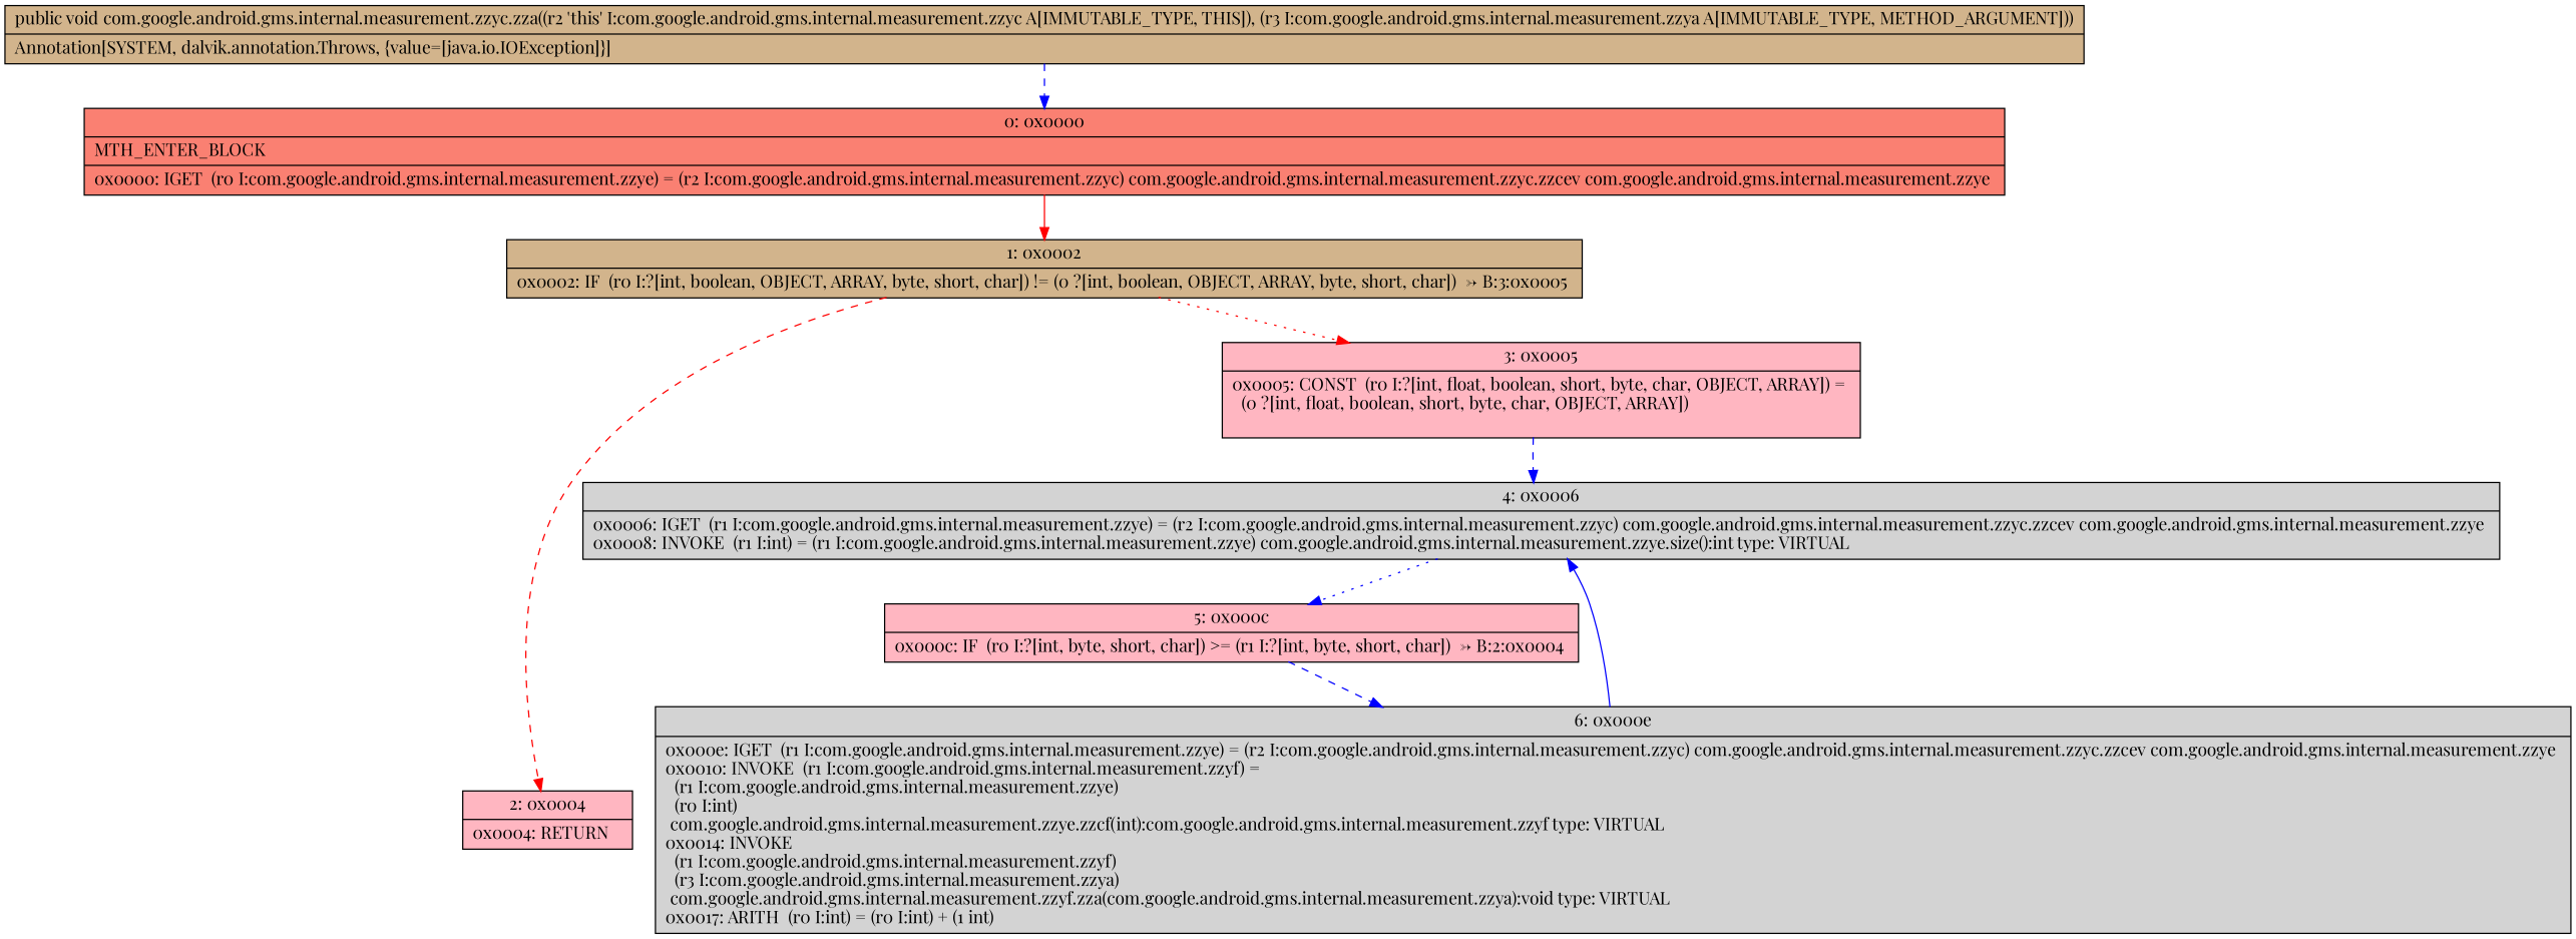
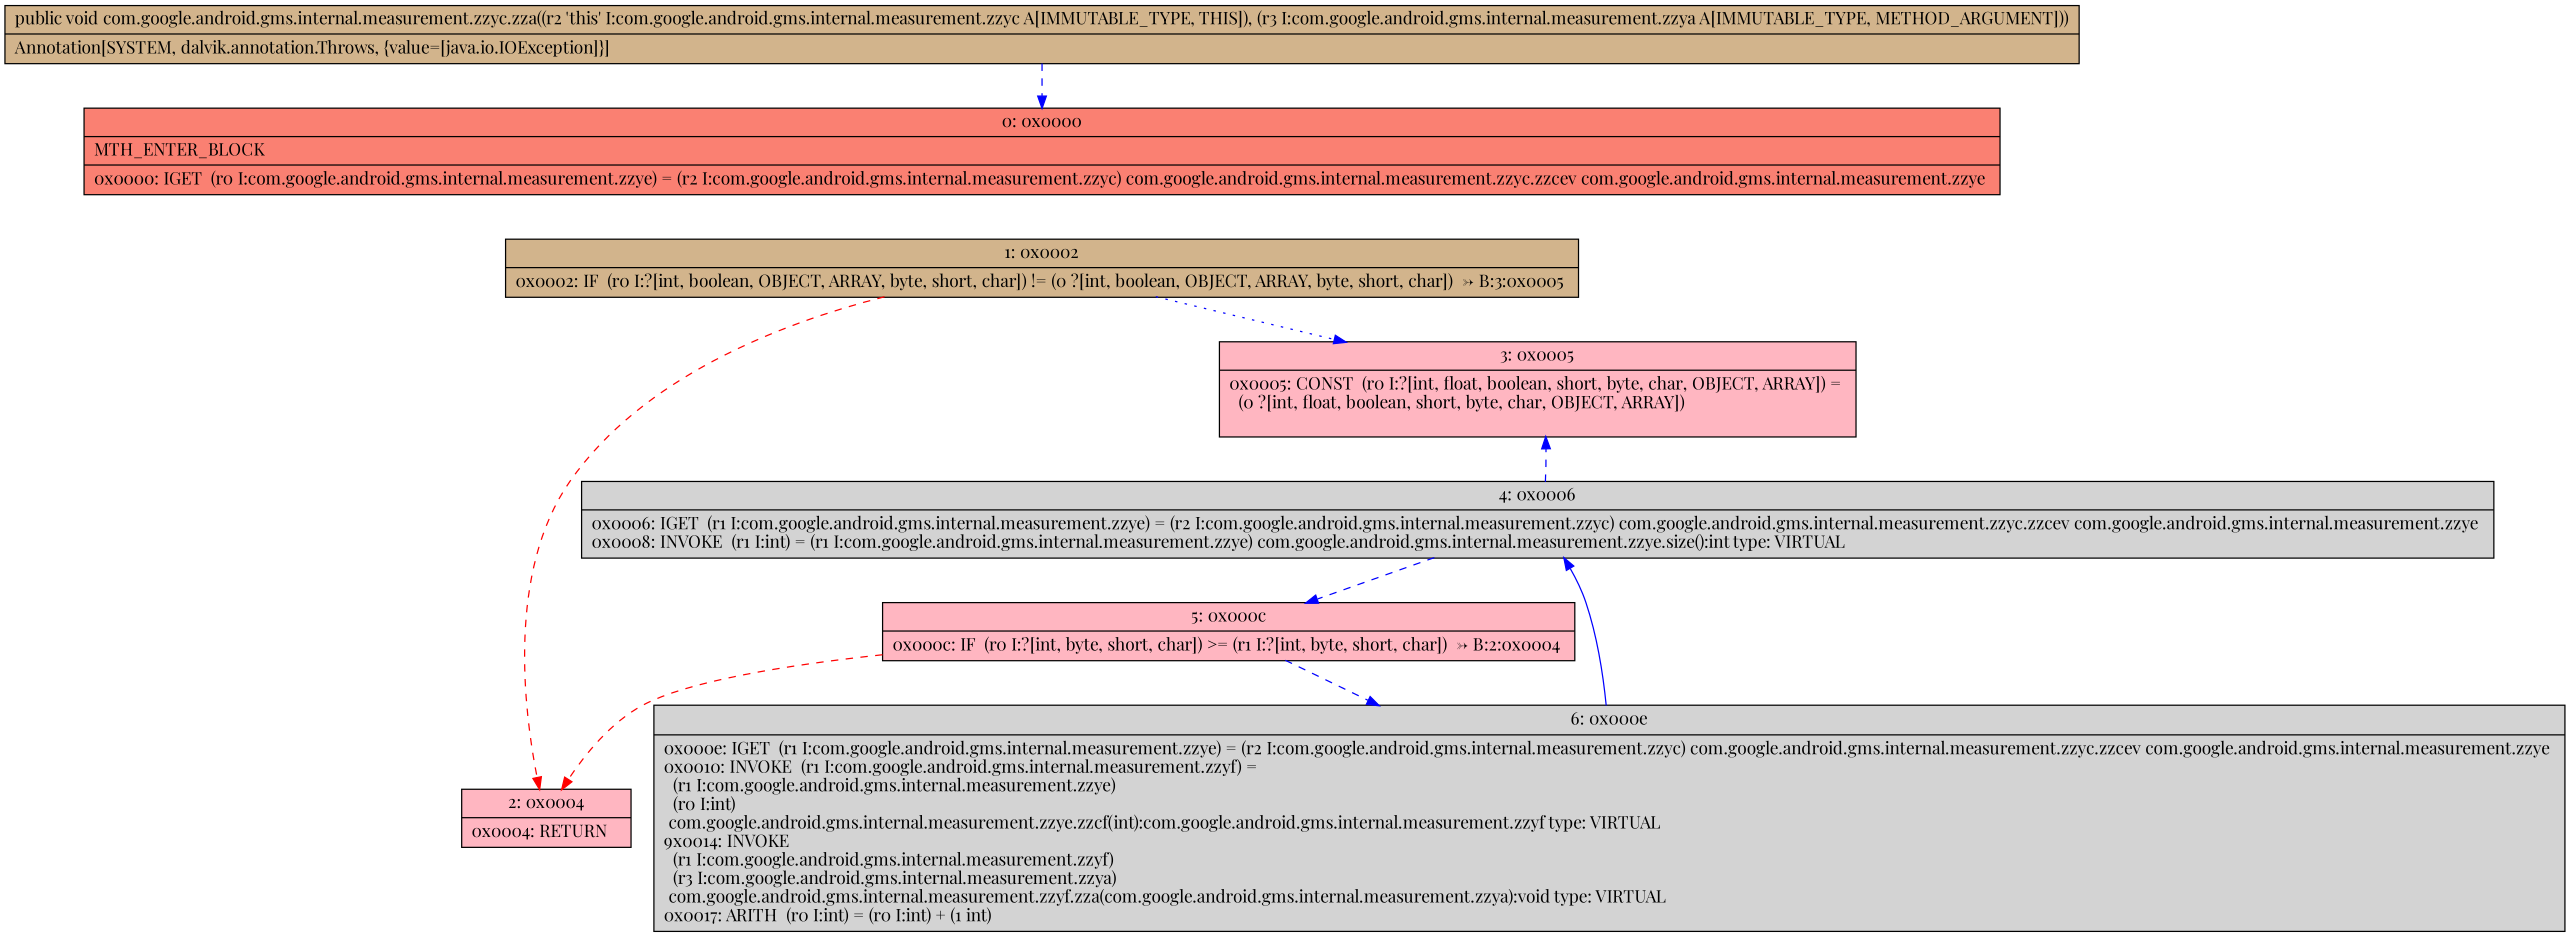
  digraph {
    fontname="Playfair Display"
    node [fillcolor=lightpink fontname="Playfair Display" shape=record style=filled]
    edge [color=blue fontname="Playfair Display" style=dashed]
    n1 [fillcolor=salmon label="{0\:\ 0x0000|MTH_ENTER_BLOCK\l|0x0000: IGET  (r0 I:com.google.android.gms.internal.measurement.zzye) = (r2 I:com.google.android.gms.internal.measurement.zzyc) com.google.android.gms.internal.measurement.zzyc.zzcev com.google.android.gms.internal.measurement.zzye \l}"]
    n2 [fillcolor=tan label="{1\:\ 0x0002|0x0002: IF  (r0 I:?[int, boolean, OBJECT, ARRAY, byte, short, char]) != (0 ?[int, boolean, OBJECT, ARRAY, byte, short, char])  \-\> B:3:0x0005 \l}"]
    n3 [label="{2\:\ 0x0004|0x0004: RETURN   \l}"]
    n4 [label="{3\:\ 0x0005|0x0005: CONST  (r0 I:?[int, float, boolean, short, byte, char, OBJECT, ARRAY]) = \l  (0 ?[int, float, boolean, short, byte, char, OBJECT, ARRAY])\l \l}"]
    n5 [fillcolor=lightgrey label="{4\:\ 0x0006|0x0006: IGET  (r1 I:com.google.android.gms.internal.measurement.zzye) = (r2 I:com.google.android.gms.internal.measurement.zzyc) com.google.android.gms.internal.measurement.zzyc.zzcev com.google.android.gms.internal.measurement.zzye \l0x0008: INVOKE  (r1 I:int) = (r1 I:com.google.android.gms.internal.measurement.zzye) com.google.android.gms.internal.measurement.zzye.size():int type: VIRTUAL \l}"]
    n6 [label="{5\:\ 0x000c|0x000c: IF  (r0 I:?[int, byte, short, char]) \>= (r1 I:?[int, byte, short, char])  \-\> B:2:0x0004 \l}"]
-   n7 [fillcolor=lightgrey label="{6\:\ 0x000e|0x000e: IGET  (r1 I:com.google.android.gms.internal.measurement.zzye) = (r2 I:com.google.android.gms.internal.measurement.zzyc) com.google.android.gms.internal.measurement.zzyc.zzcev com.google.android.gms.internal.measurement.zzye \l0x0010: INVOKE  (r1 I:com.google.android.gms.internal.measurement.zzyf) = \l  (r1 I:com.google.android.gms.internal.measurement.zzye)\l  (r0 I:int)\l com.google.android.gms.internal.measurement.zzye.zzcf(int):com.google.android.gms.internal.measurement.zzyf type: VIRTUAL \l0x0014: INVOKE  \l  (r1 I:com.google.android.gms.internal.measurement.zzyf)\l  (r3 I:com.google.android.gms.internal.measurement.zzya)\l com.google.android.gms.internal.measurement.zzyf.zza(com.google.android.gms.internal.measurement.zzya):void type: VIRTUAL \l0x0017: ARITH  (r0 I:int) = (r0 I:int) + (1 int) \l}"]
+   n7 [fillcolor=lightgrey label="{6\:\ 0x000e|0x000e: IGET  (r1 I:com.google.android.gms.internal.measurement.zzye) = (r2 I:com.google.android.gms.internal.measurement.zzyc) com.google.android.gms.internal.measurement.zzyc.zzcev com.google.android.gms.internal.measurement.zzye \l0x0010: INVOKE  (r1 I:com.google.android.gms.internal.measurement.zzyf) = \l  (r1 I:com.google.android.gms.internal.measurement.zzye)\l  (r0 I:int)\l com.google.android.gms.internal.measurement.zzye.zzcf(int):com.google.android.gms.internal.measurement.zzyf type: VIRTUAL \l9x0014: INVOKE  \l  (r1 I:com.google.android.gms.internal.measurement.zzyf)\l  (r3 I:com.google.android.gms.internal.measurement.zzya)\l com.google.android.gms.internal.measurement.zzyf.zza(com.google.android.gms.internal.measurement.zzya):void type: VIRTUAL \l0x0017: ARITH  (r0 I:int) = (r0 I:int) + (1 int) \l}"]
    n8 [fillcolor=tan label="{public void com.google.android.gms.internal.measurement.zzyc.zza((r2 'this' I:com.google.android.gms.internal.measurement.zzyc A[IMMUTABLE_TYPE, THIS]), (r3 I:com.google.android.gms.internal.measurement.zzya A[IMMUTABLE_TYPE, METHOD_ARGUMENT]))  | Annotation[SYSTEM, dalvik.annotation.Throws, \{value=[java.io.IOException]\}]\l}"]
-   n1 -> n2 [color=red style=solid]
    n2 -> n3 [color=red]
-   n2 -> n4 [color=red style=dotted]
-   n4 -> n5
-   n5 -> n6 [style=dotted]
+   n2 -> n4 [style=dotted]
+   n5 -> n4
+   n5 -> n6
+   n6 -> n3 [color=red]
    n6 -> n7
    n7 -> n5 [style=solid]
    n8 -> n1
  }
